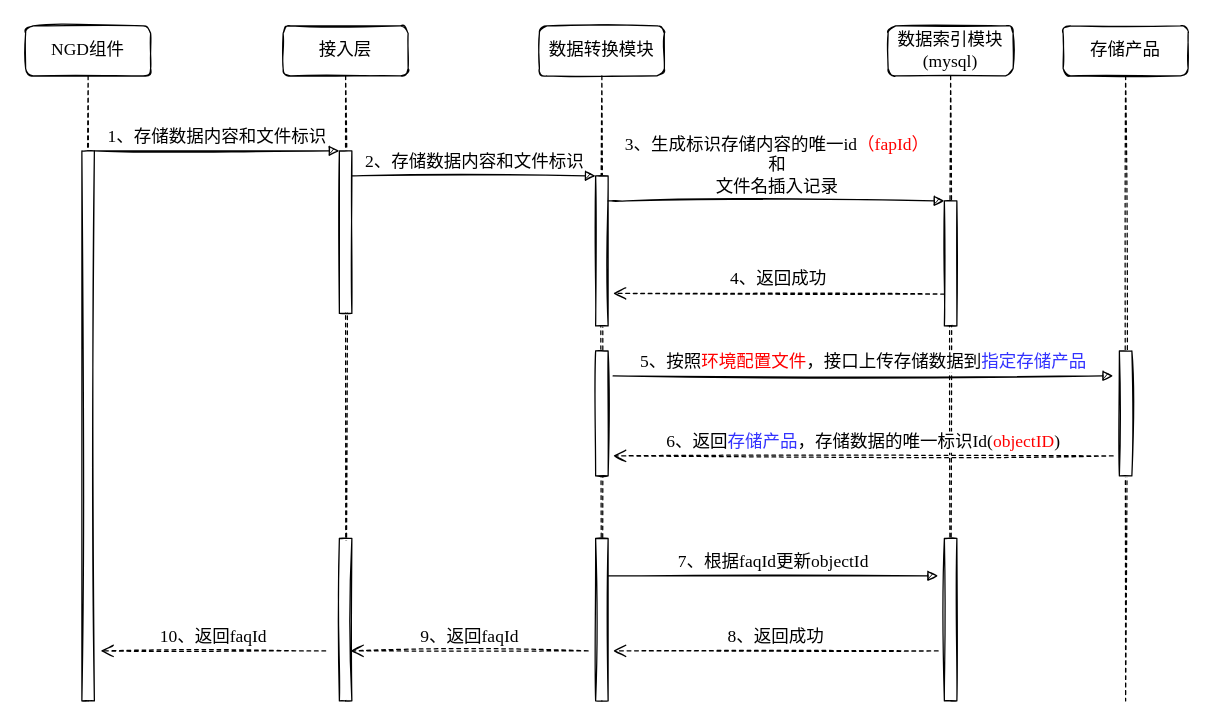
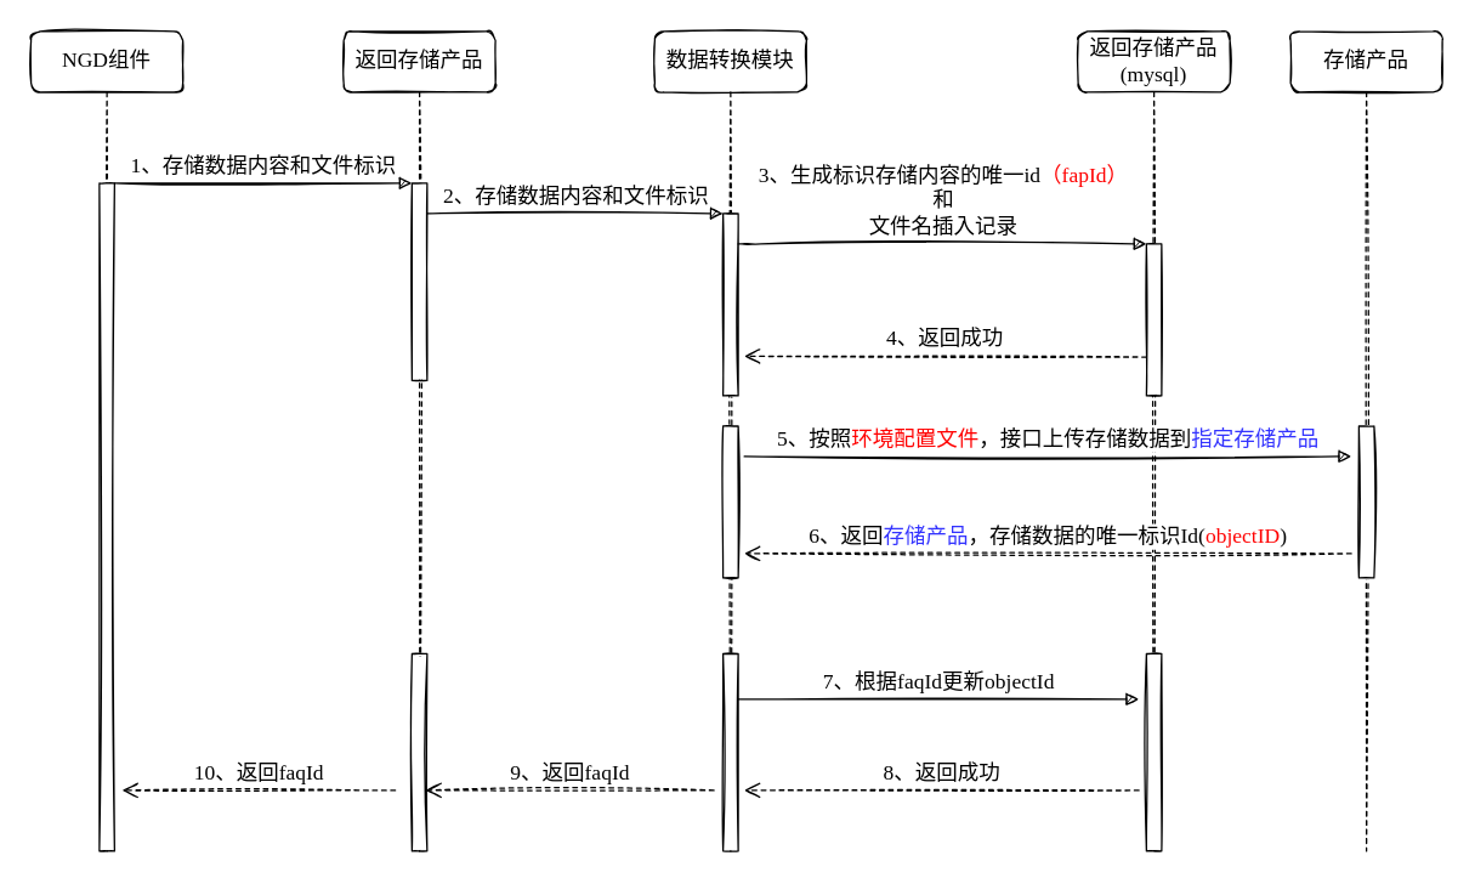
  <mxCell id="0" />
  <mxCell id="1" parent="0" />
  <mxCell id="2" value="" style="group" vertex="1" connectable="0" parent="1"><mxGeometry x="20" y="20" width="930" height="540" as="geometry" /></mxCell>
- <mxCell id="3" value="接入层" style="shape=umlLifeline;perimeter=lifelinePerimeter;whiteSpace=wrap;html=1;container=1;collapsible=0;recursiveResize=0;outlineConnect=0;rounded=1;shadow=0;comic=0;labelBackgroundColor=none;strokeWidth=1;fontFamily=Comic Sans MS;fontSize=14;align=center;sketch=1;" parent="2" vertex="1"><mxGeometry x="206" width="100" height="540" as="geometry" /></mxCell>
+ <mxCell id="3" value="返回存储产品" style="shape=umlLifeline;perimeter=lifelinePerimeter;whiteSpace=wrap;html=1;container=1;collapsible=0;recursiveResize=0;outlineConnect=0;rounded=1;shadow=0;comic=0;labelBackgroundColor=none;strokeWidth=1;fontFamily=Comic Sans MS;fontSize=14;align=center;sketch=1;" parent="2" vertex="1"><mxGeometry x="206" width="100" height="540" as="geometry" /></mxCell>
  <mxCell id="4" value="" style="html=1;points=[];perimeter=orthogonalPerimeter;rounded=0;shadow=0;comic=0;labelBackgroundColor=none;strokeWidth=1;fontFamily=Comic Sans MS;fontSize=14;align=center;sketch=1;" parent="3" vertex="1"><mxGeometry x="45" y="100" width="10" height="130" as="geometry" /></mxCell>
  <mxCell id="5" value="" style="html=1;points=[];perimeter=orthogonalPerimeter;rounded=0;shadow=0;comic=0;labelBackgroundColor=none;strokeWidth=1;fontFamily=Comic Sans MS;fontSize=14;align=center;sketch=1;" vertex="1" parent="3"><mxGeometry x="45" y="410" width="10" height="130" as="geometry" /></mxCell>
  <mxCell id="6" value="10、返回faqId" style="html=1;verticalAlign=bottom;endArrow=open;dashed=1;endSize=8;rounded=0;sketch=1;fontFamily=Comic Sans MS;fontSize=14;fontColor=#000000;" edge="1" parent="3"><mxGeometry relative="1" as="geometry"><mxPoint x="34" y="500" as="sourcePoint" /><mxPoint x="-146" y="500" as="targetPoint" /></mxGeometry></mxCell>
  <mxCell id="7" value="数据转换模块" style="shape=umlLifeline;perimeter=lifelinePerimeter;whiteSpace=wrap;html=1;container=1;collapsible=0;recursiveResize=0;outlineConnect=0;rounded=1;shadow=0;comic=0;labelBackgroundColor=none;strokeWidth=1;fontFamily=Comic Sans MS;fontSize=14;align=center;sketch=1;" parent="2" vertex="1"><mxGeometry x="411" width="100" height="540" as="geometry" /></mxCell>
  <mxCell id="8" value="" style="html=1;points=[];perimeter=orthogonalPerimeter;rounded=0;shadow=0;comic=0;labelBackgroundColor=none;strokeWidth=1;fontFamily=Comic Sans MS;fontSize=14;align=center;sketch=1;" parent="7" vertex="1"><mxGeometry x="45" y="120" width="10" height="120" as="geometry" /></mxCell>
  <mxCell id="9" value="" style="html=1;points=[];perimeter=orthogonalPerimeter;rounded=0;shadow=0;comic=0;labelBackgroundColor=none;strokeWidth=1;fontFamily=Comic Sans MS;fontSize=14;align=center;sketch=1;" vertex="1" parent="7"><mxGeometry x="45" y="260" width="10" height="100" as="geometry" /></mxCell>
  <mxCell id="10" value="" style="html=1;points=[];perimeter=orthogonalPerimeter;rounded=0;shadow=0;comic=0;labelBackgroundColor=none;strokeWidth=1;fontFamily=Comic Sans MS;fontSize=14;align=center;sketch=1;" vertex="1" parent="7"><mxGeometry x="45" y="410" width="10" height="130" as="geometry" /></mxCell>
  <mxCell id="11" value="&lt;font color=&quot;#000000&quot;&gt;7、根据faqId更新objectId&lt;/font&gt;" style="html=1;verticalAlign=bottom;endArrow=block;rounded=0;sketch=1;fontFamily=Comic Sans MS;fontSize=14;fontColor=#FF0000;" edge="1" parent="7"><mxGeometry width="80" relative="1" as="geometry"><mxPoint x="55" y="440" as="sourcePoint" /><mxPoint x="319" y="440" as="targetPoint" /></mxGeometry></mxCell>
  <mxCell id="12" value="9、返回faqId" style="html=1;verticalAlign=bottom;endArrow=open;dashed=1;endSize=8;rounded=0;sketch=1;fontFamily=Comic Sans MS;fontSize=14;fontColor=#000000;" edge="1" parent="7"><mxGeometry relative="1" as="geometry"><mxPoint x="39" y="500" as="sourcePoint" /><mxPoint x="-151" y="500" as="targetPoint" /></mxGeometry></mxCell>
- <mxCell id="13" value="数据索引模块&lt;br style=&quot;font-size: 14px;&quot;&gt;(mysql)" style="shape=umlLifeline;perimeter=lifelinePerimeter;whiteSpace=wrap;html=1;container=1;collapsible=0;recursiveResize=0;outlineConnect=0;rounded=1;shadow=0;comic=0;labelBackgroundColor=none;strokeWidth=1;fontFamily=Comic Sans MS;fontSize=14;align=center;sketch=1;" parent="2" vertex="1"><mxGeometry x="690" width="100" height="540" as="geometry" /></mxCell>
+ <mxCell id="13" value="返回存储产品&lt;br style=&quot;font-size: 14px;&quot;&gt;(mysql)" style="shape=umlLifeline;perimeter=lifelinePerimeter;whiteSpace=wrap;html=1;container=1;collapsible=0;recursiveResize=0;outlineConnect=0;rounded=1;shadow=0;comic=0;labelBackgroundColor=none;strokeWidth=1;fontFamily=Comic Sans MS;fontSize=14;align=center;sketch=1;" parent="2" vertex="1"><mxGeometry x="690" width="100" height="540" as="geometry" /></mxCell>
  <mxCell id="14" value="4、返回成功" style="html=1;verticalAlign=bottom;endArrow=open;dashed=1;endSize=8;rounded=0;sketch=1;fontFamily=Comic Sans MS;fontSize=14;" edge="1" parent="13"><mxGeometry relative="1" as="geometry"><mxPoint x="45" y="214.58" as="sourcePoint" /><mxPoint x="-220" y="214" as="targetPoint" /></mxGeometry></mxCell>
  <mxCell id="15" value="" style="html=1;points=[];perimeter=orthogonalPerimeter;rounded=0;shadow=0;comic=0;labelBackgroundColor=none;strokeWidth=1;fontFamily=Comic Sans MS;fontSize=14;align=center;sketch=1;" vertex="1" parent="13"><mxGeometry x="45" y="410" width="10" height="130" as="geometry" /></mxCell>
  <mxCell id="16" value="存储产品" style="shape=umlLifeline;perimeter=lifelinePerimeter;whiteSpace=wrap;html=1;container=1;collapsible=0;recursiveResize=0;outlineConnect=0;rounded=1;shadow=0;comic=0;labelBackgroundColor=none;strokeWidth=1;fontFamily=Comic Sans MS;fontSize=14;align=center;sketch=1;" parent="2" vertex="1"><mxGeometry x="830" width="100" height="540" as="geometry" /></mxCell>
  <mxCell id="17" value="" style="html=1;points=[];perimeter=orthogonalPerimeter;rounded=0;shadow=0;comic=0;labelBackgroundColor=none;strokeWidth=1;fontFamily=Comic Sans MS;fontSize=14;align=center;sketch=1;" vertex="1" parent="16"><mxGeometry x="45" y="260" width="10" height="100" as="geometry" /></mxCell>
  <mxCell id="18" value="NGD组件" style="shape=umlLifeline;perimeter=lifelinePerimeter;whiteSpace=wrap;html=1;container=1;collapsible=0;recursiveResize=0;outlineConnect=0;rounded=1;shadow=0;comic=0;labelBackgroundColor=none;strokeWidth=1;fontFamily=Comic Sans MS;fontSize=14;align=center;sketch=1;" parent="2" vertex="1"><mxGeometry width="100" height="540" as="geometry" /></mxCell>
  <mxCell id="19" value="" style="html=1;points=[];perimeter=orthogonalPerimeter;rounded=0;shadow=0;comic=0;labelBackgroundColor=none;strokeWidth=1;fontFamily=Comic Sans MS;fontSize=14;align=center;sketch=1;" parent="18" vertex="1"><mxGeometry x="45" y="100" width="10" height="440" as="geometry" /></mxCell>
  <mxCell id="20" value="" style="html=1;points=[];perimeter=orthogonalPerimeter;rounded=0;shadow=0;comic=0;labelBackgroundColor=none;strokeWidth=1;fontFamily=Comic Sans MS;fontSize=14;align=center;sketch=1;" parent="2" vertex="1"><mxGeometry x="735" y="140" width="10" height="100" as="geometry" /></mxCell>
  <mxCell id="21" value="3、生成标识存储内容的唯一id&lt;font color=&quot;#ff0000&quot;&gt;（fapId）&lt;/font&gt;&lt;br style=&quot;font-size: 14px;&quot;&gt;和&lt;br style=&quot;font-size: 14px;&quot;&gt;文件名插入记录" style="html=1;verticalAlign=bottom;endArrow=block;labelBackgroundColor=none;fontFamily=Comic Sans MS;fontSize=14;edgeStyle=elbowEdgeStyle;elbow=vertical;sketch=1;" parent="2" source="8" target="20" edge="1"><mxGeometry relative="1" as="geometry"><mxPoint x="521" y="140" as="sourcePoint" /><Array as="points"><mxPoint x="471" y="140" /></Array></mxGeometry></mxCell>
  <mxCell id="22" value="1、存储数据内容和文件标识" style="html=1;verticalAlign=bottom;endArrow=block;entryX=0;entryY=0;labelBackgroundColor=none;fontFamily=Comic Sans MS;fontSize=14;edgeStyle=elbowEdgeStyle;elbow=vertical;sketch=1;" parent="2" source="19" target="4" edge="1"><mxGeometry relative="1" as="geometry"><mxPoint x="120" y="110" as="sourcePoint" /></mxGeometry></mxCell>
  <mxCell id="23" value="2、存储数据内容和文件标识" style="html=1;verticalAlign=bottom;endArrow=block;entryX=0;entryY=0;labelBackgroundColor=none;fontFamily=Comic Sans MS;fontSize=14;edgeStyle=elbowEdgeStyle;elbow=vertical;sketch=1;" parent="2" source="4" target="8" edge="1"><mxGeometry relative="1" as="geometry"><mxPoint x="336" y="120" as="sourcePoint" /></mxGeometry></mxCell>
  <mxCell id="24" value="5、按照&lt;font color=&quot;#ff0000&quot;&gt;环境配置文件&lt;/font&gt;，接口上传存储数据到&lt;font color=&quot;#3333ff&quot;&gt;指定存储产品&lt;/font&gt;" style="html=1;verticalAlign=bottom;endArrow=block;rounded=0;sketch=1;fontFamily=Comic Sans MS;fontSize=14;" edge="1" parent="2"><mxGeometry width="80" relative="1" as="geometry"><mxPoint x="470" y="280" as="sourcePoint" /><mxPoint x="870" y="280" as="targetPoint" /></mxGeometry></mxCell>
  <mxCell id="25" value="&lt;font color=&quot;#000000&quot;&gt;6、返回&lt;/font&gt;&lt;font color=&quot;#3333ff&quot;&gt;存储产品&lt;/font&gt;&lt;font color=&quot;#000000&quot;&gt;，存储数据的唯一标识Id(&lt;/font&gt;objectID&lt;font color=&quot;#000000&quot;&gt;)&lt;/font&gt;" style="html=1;verticalAlign=bottom;endArrow=open;dashed=1;endSize=8;rounded=0;sketch=1;fontFamily=Comic Sans MS;fontSize=14;fontColor=#FF0000;" edge="1" parent="2"><mxGeometry relative="1" as="geometry"><mxPoint x="870" y="344" as="sourcePoint" /><mxPoint x="470" y="344" as="targetPoint" /></mxGeometry></mxCell>
  <mxCell id="26" value="8、返回成功" style="html=1;verticalAlign=bottom;endArrow=open;dashed=1;endSize=8;rounded=0;sketch=1;fontFamily=Comic Sans MS;fontSize=14;fontColor=#000000;" edge="1" parent="2"><mxGeometry relative="1" as="geometry"><mxPoint x="730" y="500" as="sourcePoint" /><mxPoint x="470" y="500" as="targetPoint" /></mxGeometry></mxCell>
